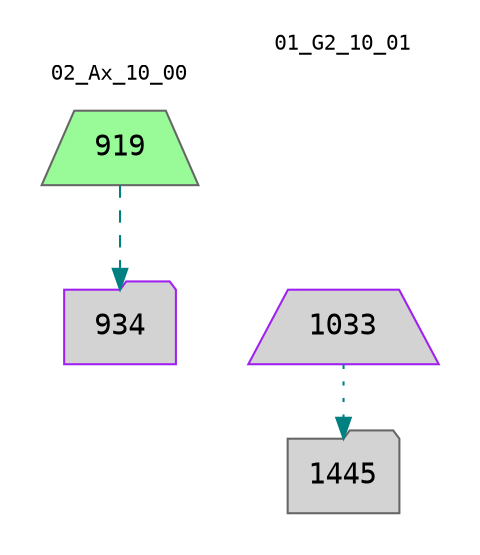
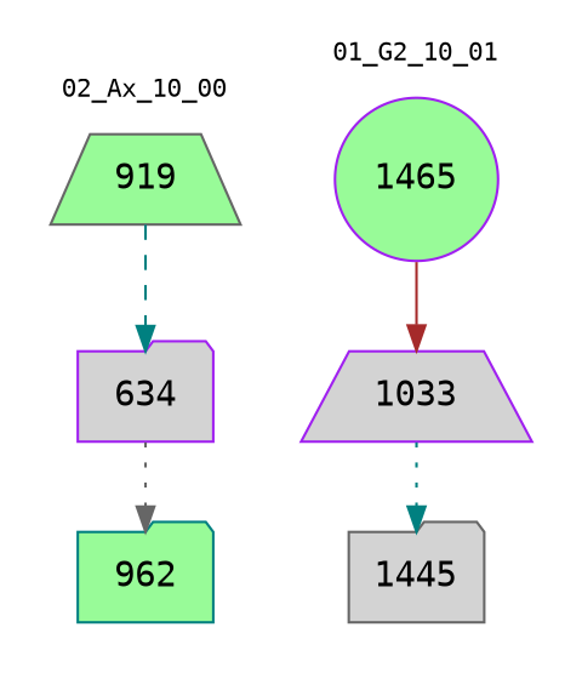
  digraph {
    fontname="DejaVu Sans Mono"
    node [color=purple fillcolor=palegreen fontname="DejaVu Sans Mono" shape=folder style=filled]
    edge [color=teal fontname="DejaVu Sans Mono" style=dotted]
    n1 [color=gray40 label=919 shape=trapezium]
-   n2 [fillcolor=lightgrey label=934]
+   n2 [fillcolor=lightgrey label=634]
+   n3 [color=teal label=962]
+   n4 [label=1465 shape=circle]
    n5 [fillcolor=lightgrey label=1033 shape=trapezium]
    n6 [color=gray40 fillcolor=lightgrey label=1445]
    subgraph cluster_1 {
      color=white
      fontsize=10
      label="02_Ax_10_00"
      n1
      n2
+     n3
    }
    subgraph cluster_2 {
      color=white
      fontsize=10
      label="01_G2_10_01"
+     n4
      n5
      n6
    }
    n1 -> n2 [style=dashed]
+   n2 -> n3 [color=gray40]
+   n4 -> n5 [color=brown style=solid]
    n5 -> n6
  }
